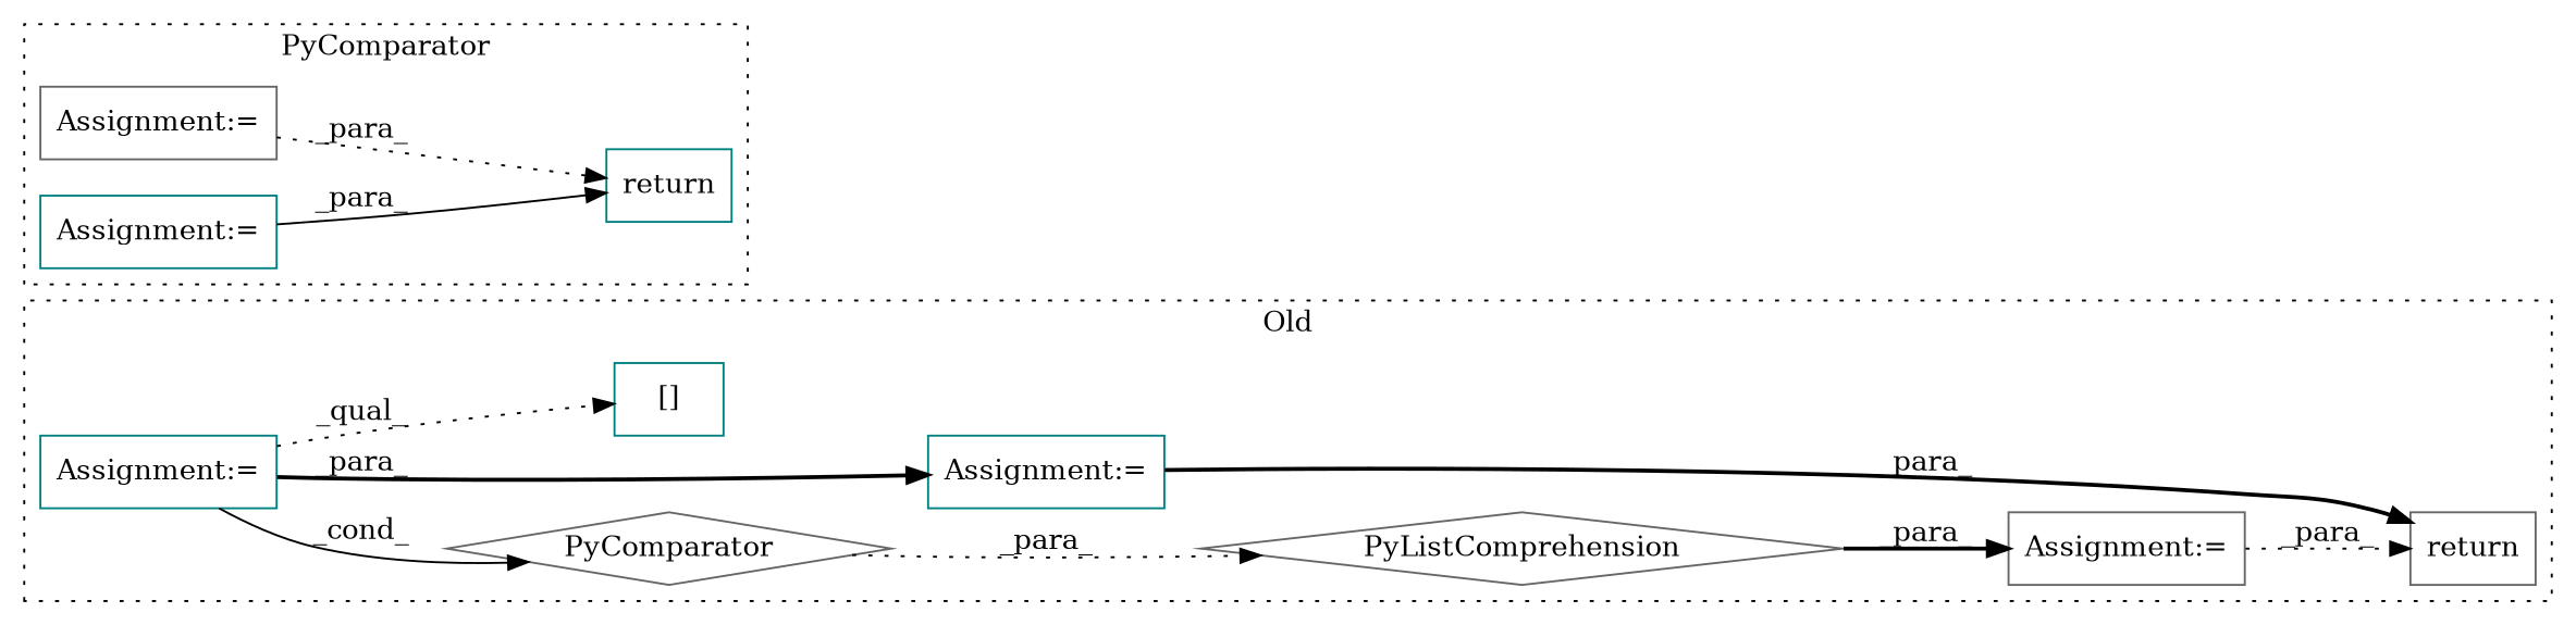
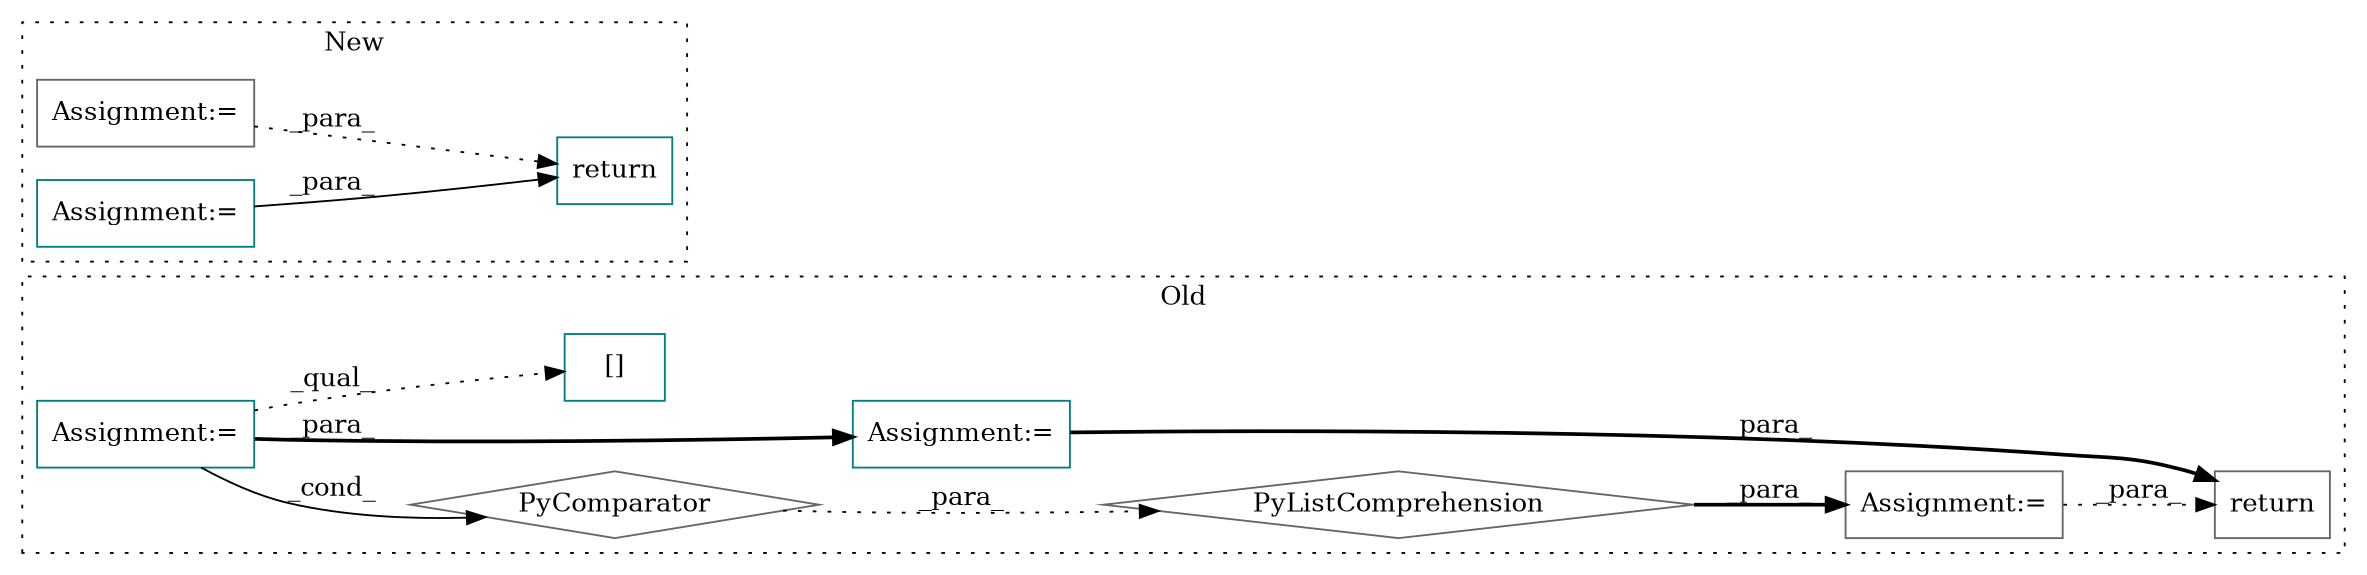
  digraph {
    rankdir=LR
    node [a=7 l=1 shape=box color=gray40]
    edge [style=dotted]
    n1 [a=109 l=109 label=PyListComprehension s=11038 shape=diamond]
    n2 [a=113 l=30 label=PyComparator s=11109 shape=diamond]
    n3 [label="Assignment:=" s=10644 color=teal]
    n4 [a=41 l=7 label=return s=11148]
    n5 [label="Assignment:=" s=11020]
    n6 [l=30 label="Assignment:=" s=10969 color=teal]
    n7 [a=2 l="6,1" label="[]" s="10761,10772" color=teal]
    n8 [a=41 l=7 label=return s=11399 color=teal]
    n9 [label="Assignment:=" s=11264]
    n10 [label="Assignment:=" s=11178 color=teal]
    subgraph cluster_1 {
      label=Old
      style=dotted
      n1
      n2
      n3
      n4
      n5
      n6
      n7
    }
    subgraph cluster_2 {
-     label=PyComparator
+     label=New
      style=dotted
      n8
      n9
      n10
    }
    n1 -> n5 [label=_para_ style=bold]
    n2 -> n1 [label=_para_]
    n3 -> n2 [label=_cond_ style=solid]
    n3 -> n6 [label=_para_ style=bold]
    n3 -> n7 [label=_qual_]
    n5 -> n4 [label=_para_]
    n6 -> n4 [label=_para_ style=bold]
    n9 -> n8 [label=_para_]
    n10 -> n8 [label=_para_ style=solid]
  }
